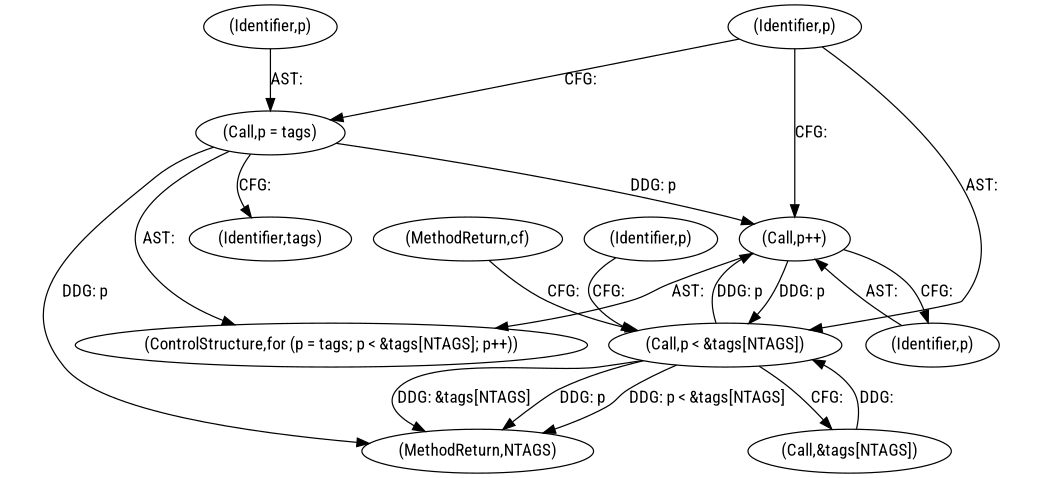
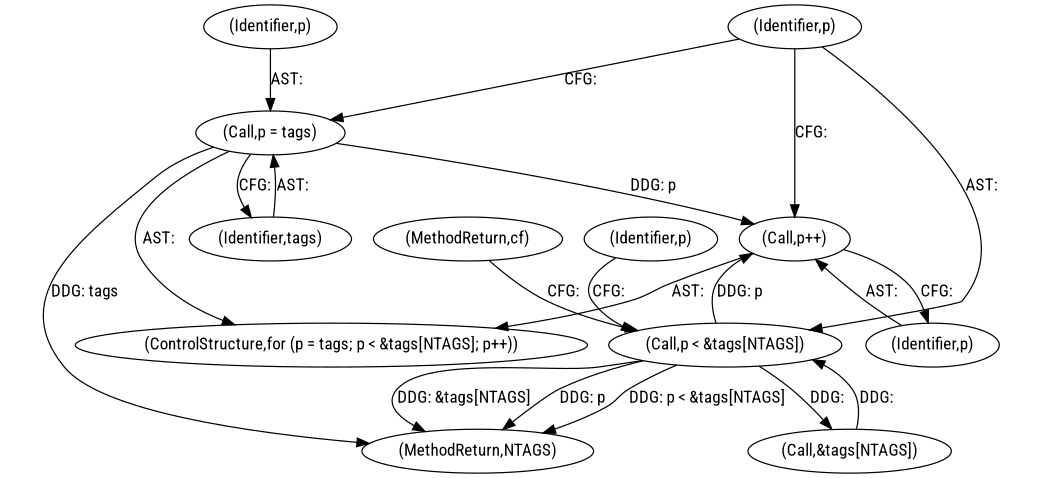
  digraph {
    fontname="Roboto Condensed"
    node [fontname="Roboto Condensed"]
    edge [fontname="Roboto Condensed"]
    n1 [label="(Call,p++)"]
    n2 [label="(Call,p < &tags[NTAGS])"]
    n3 [label="(Identifier,p)"]
    n4 [label="(ControlStructure,for (p = tags; p < &tags[NTAGS]; p++))"]
    n5 [label="(MethodReturn,NTAGS)"]
    n6 [label="(Call,&tags[NTAGS])"]
    n7 [label="(Call,p = tags)"]
    n8 [label="(Identifier,tags)"]
    n9 [label="(Identifier,p)"]
    n10 [label="(MethodReturn,cf)"]
    n11 [label="(Identifier,p)"]
    n12 [label="(Identifier,p)"]
-   n1 -> n2 [label="DDG: p"]
    n1 -> n3 [label="CFG: "]
    n1 -> n4 [label="AST: "]
    n2 -> n1 [label="DDG: p"]
    n2 -> n5 [label="DDG: &tags[NTAGS]"]
    n2 -> n5 [label="DDG: p"]
    n2 -> n5 [label="DDG: p < &tags[NTAGS]"]
-   n2 -> n6 [label="CFG: "]
+   n2 -> n6 [label="DDG: "]
    n3 -> n1 [label="AST: "]
    n6 -> n2 [label="DDG: "]
    n7 -> n1 [label="DDG: p"]
    n7 -> n4 [label="AST: "]
-   n7 -> n5 [label="DDG: p"]
+   n7 -> n5 [label="DDG: tags"]
    n7 -> n8 [label="CFG: "]
+   n8 -> n7 [label="AST: "]
    n9 -> n7 [label="AST: "]
    n10 -> n2 [label="CFG: "]
    n11 -> n1 [label="CFG: "]
    n11 -> n2 [label="AST: "]
    n11 -> n7 [label="CFG: "]
    n12 -> n2 [label="CFG: "]
  }
